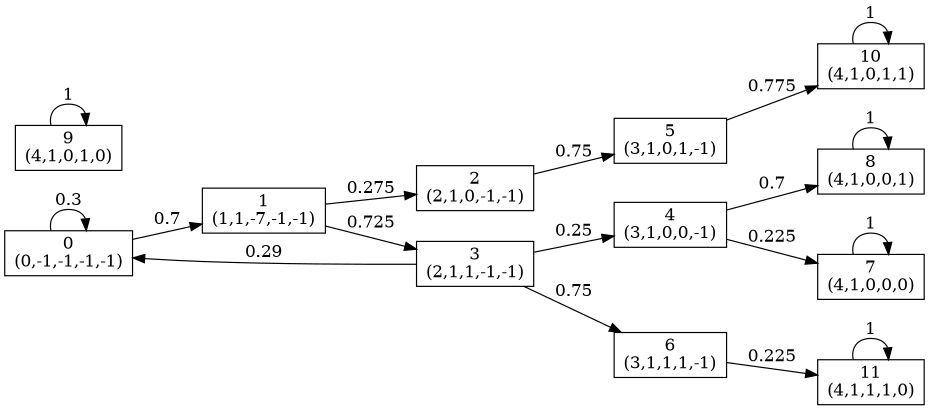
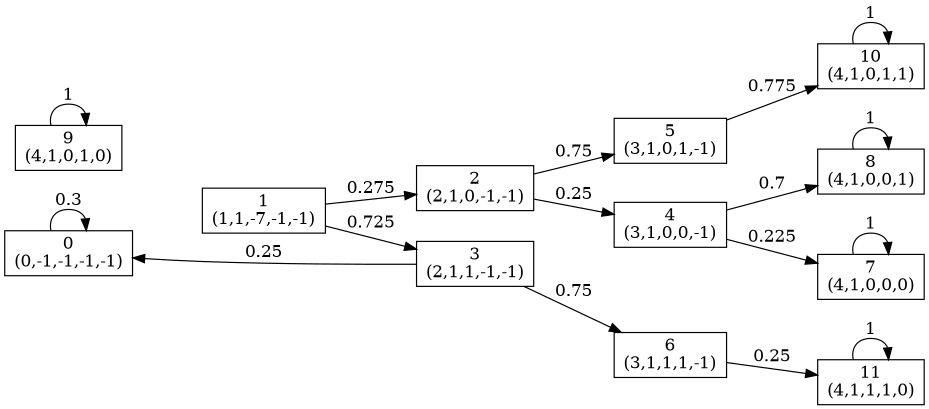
  digraph {
    rankdir=LR
    node [shape=box]
    n1 [label="0\n(0,-1,-1,-1,-1)"]
    n2 [label="1\n(1,1,-7,-1,-1)"]
    n3 [label="2\n(2,1,0,-1,-1)"]
    n4 [label="3\n(2,1,1,-1,-1)"]
    n5 [label="4\n(3,1,0,0,-1)"]
    n6 [label="5\n(3,1,0,1,-1)"]
    n7 [label="6\n(3,1,1,1,-1)"]
    n8 [label="7\n(4,1,0,0,0)"]
    n9 [label="8\n(4,1,0,0,1)"]
    n10 [label="10\n(4,1,0,1,1)"]
    n11 [label="11\n(4,1,1,1,0)"]
    n12 [label="9\n(4,1,0,1,0)"]
    n1 -> n1 [label=0.3]
-   n1 -> n2 [label=0.7]
    n2 -> n3 [label=0.275]
    n2 -> n4 [label=0.725]
-   n4 -> n5 [label=0.25]
+   n3 -> n5 [label=0.25]
    n3 -> n6 [label=0.75]
-   n4 -> n1 [label=0.29]
+   n4 -> n1 [label=0.25]
    n4 -> n7 [label=0.75]
    n5 -> n8 [label=0.225]
    n5 -> n9 [label=0.7]
    n6 -> n10 [label=0.775]
-   n7 -> n11 [label=0.225]
+   n7 -> n11 [label=0.25]
    n8 -> n8 [label=1]
    n9 -> n9 [label=1]
    n10 -> n10 [label=1]
    n11 -> n11 [label=1]
    n12 -> n12 [label=1]
  }
